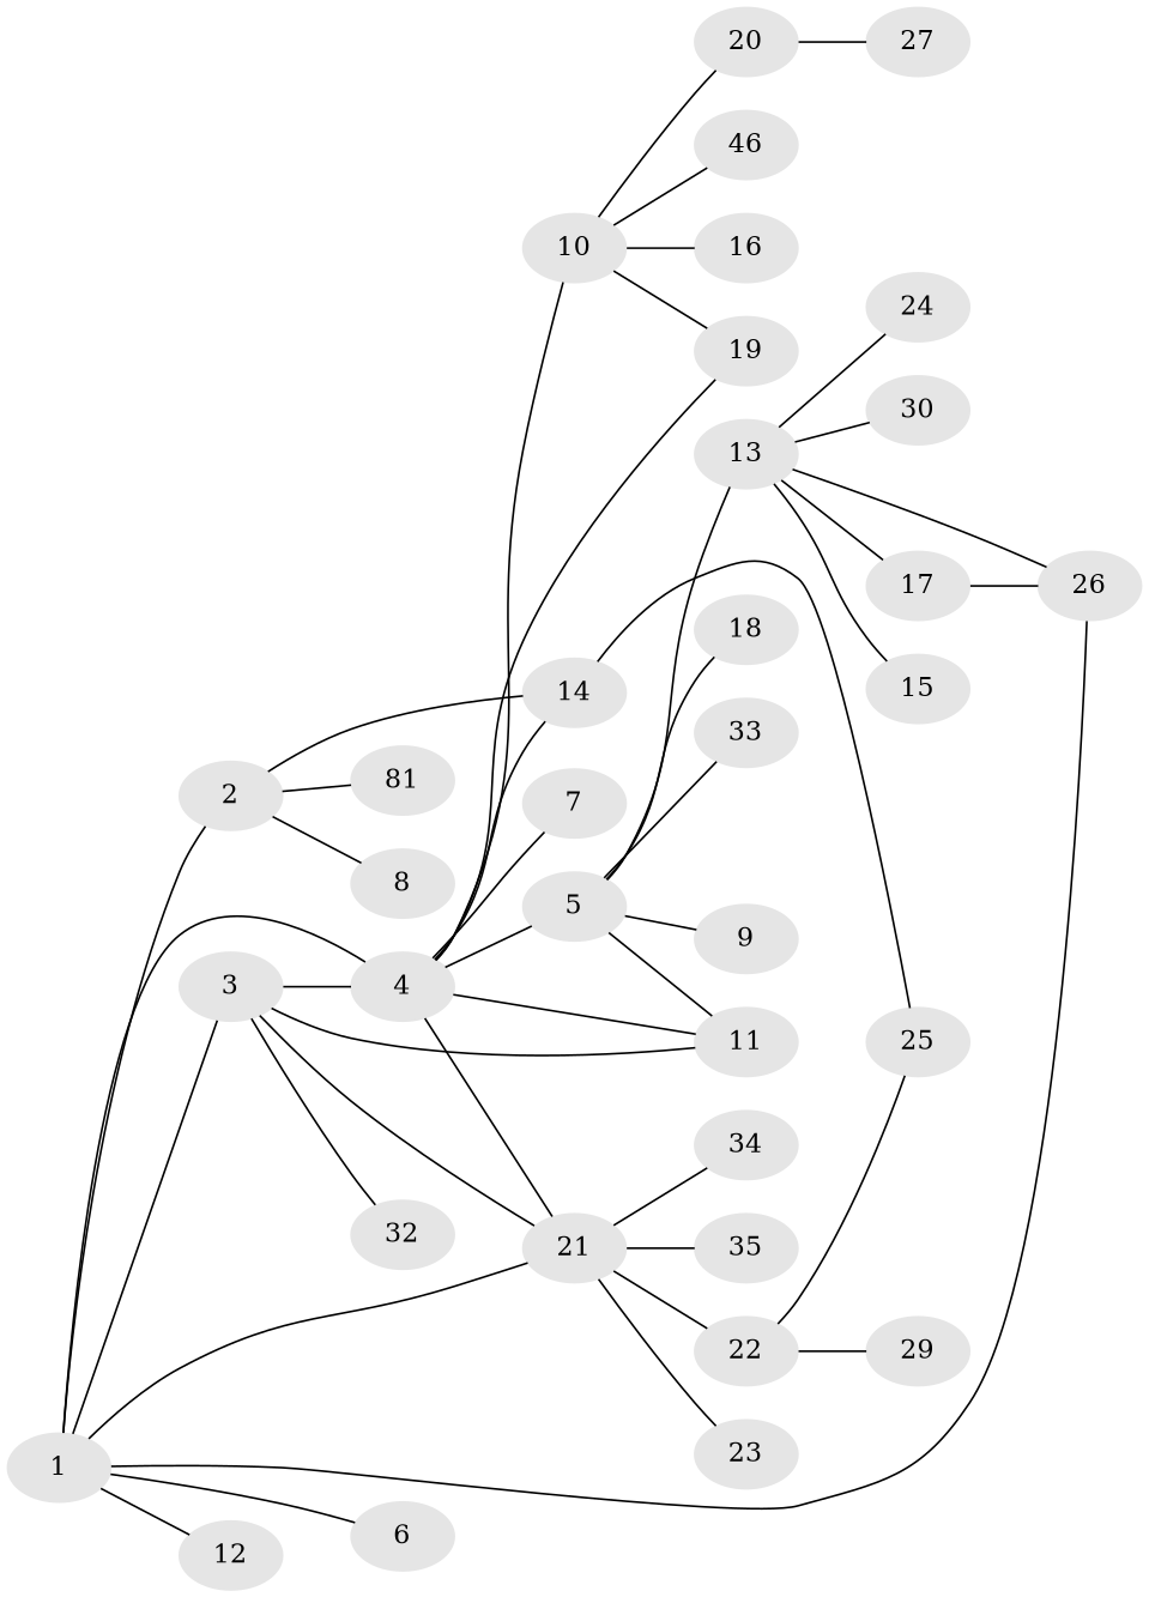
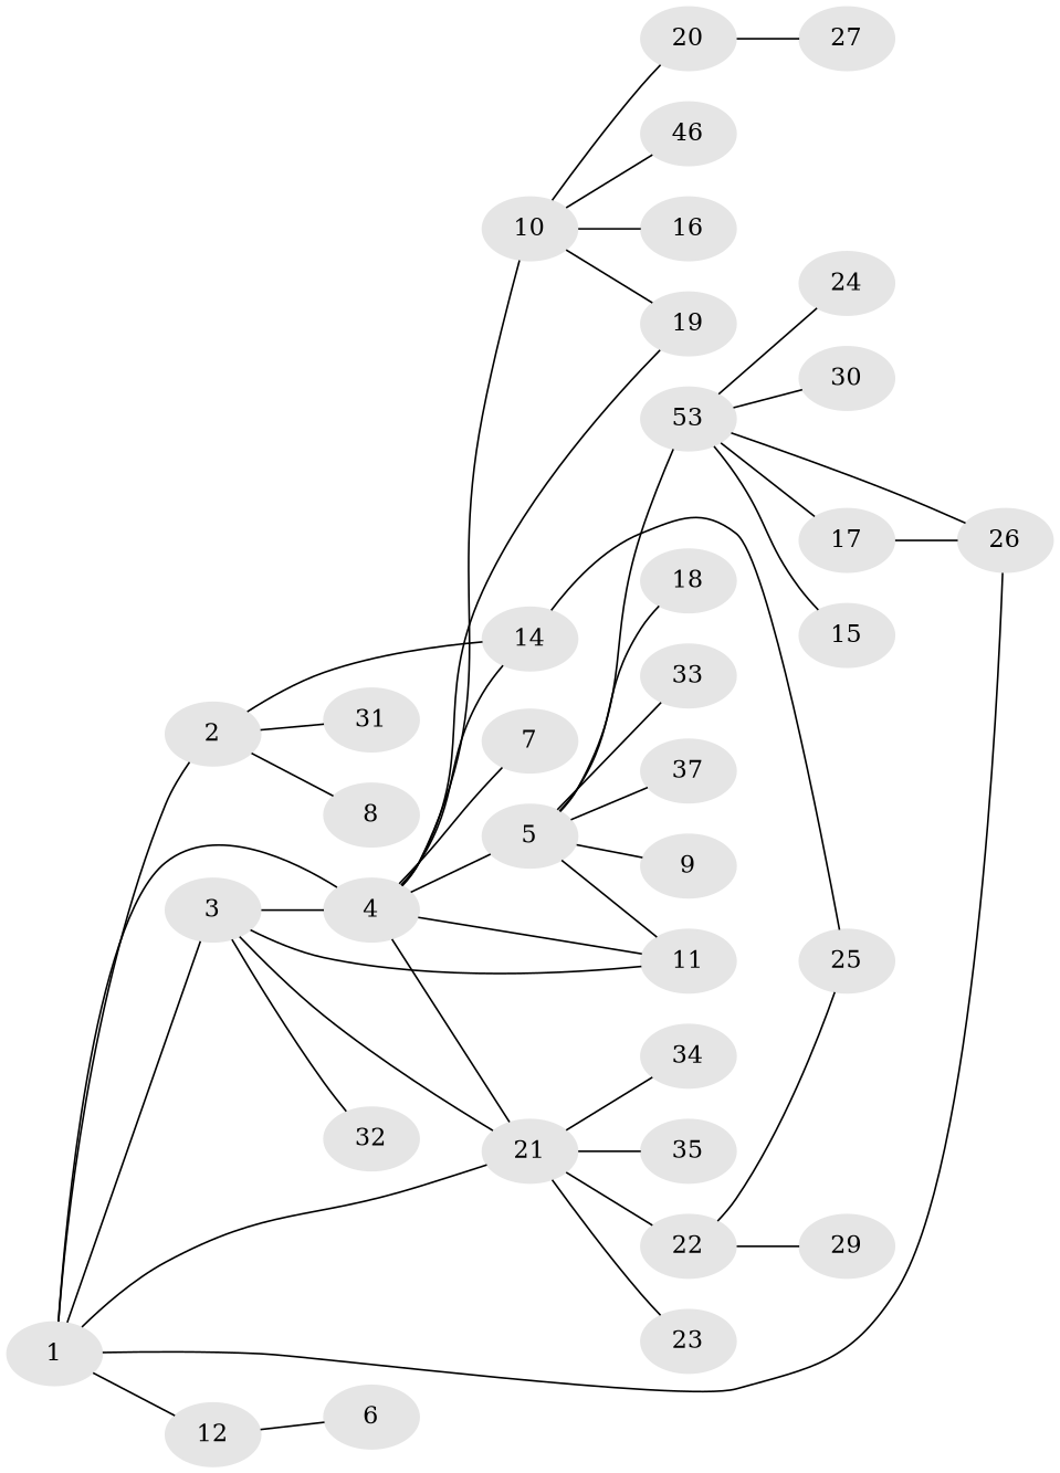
  graph {
    rankdir=LR
    node [color=gray90 style=filled]
    edge [weight=1.0]
    1
    2
    3
    4
    6
    12
    21
    26
    8
    14
-   31 [label=81]
+   31
    11
    32
    19
    5
    7
    10
    22
    23
    34
    35
    25
    9
-   13
+   13 [label=53]
    18
    33
+   37
    16
    20
    n30 [label=46]
    15
    17
    24
    30
    27
    29
    1 -- 2
    1 -- 3 [weight=2.0]
    1 -- 4
-   1 -- 6
+   12 -- 6
    1 -- 12 [weight=6.0]
    1 -- 21
    1 -- 26
    2 -- 8
    2 -- 14
    2 -- 31
    3 -- 4 [weight=12.0]
    3 -- 21
    3 -- 11
    3 -- 32
    4 -- 21
    4 -- 14
    4 -- 11
    4 -- 19
    4 -- 5
    4 -- 7
    4 -- 10
    21 -- 22
    21 -- 23
    21 -- 34
    21 -- 35
    14 -- 25
    5 -- 11
    5 -- 9
    5 -- 13
    5 -- 18
    5 -- 33
+   5 -- 37
    10 -- 19
    10 -- 16
    10 -- 20
    10 -- n30
    22 -- 25
    22 -- 29
    13 -- 26
    13 -- 15
    13 -- 17
    13 -- 24
    13 -- 30
    20 -- 27
    17 -- 26
  }
